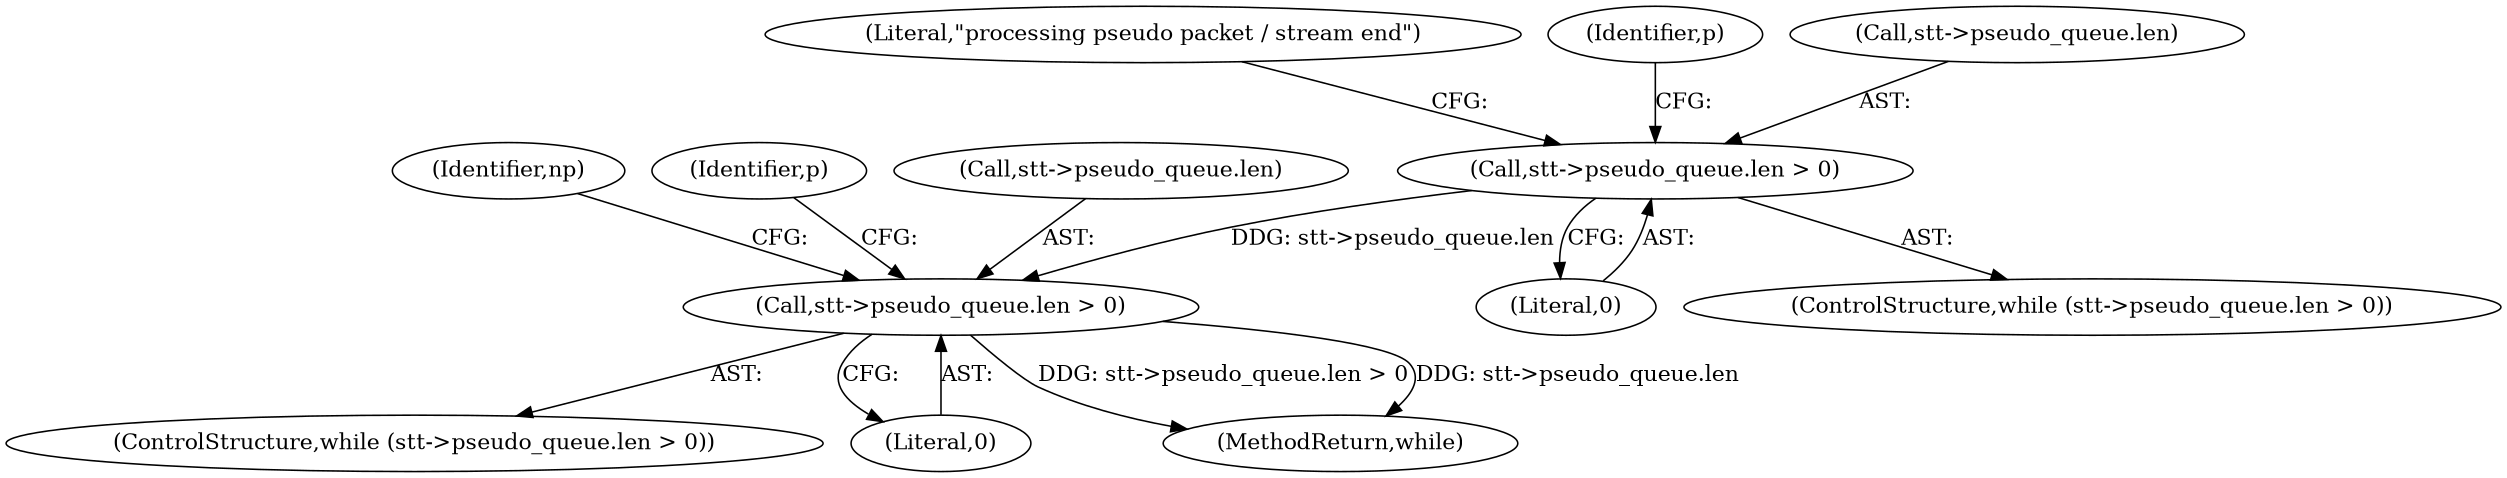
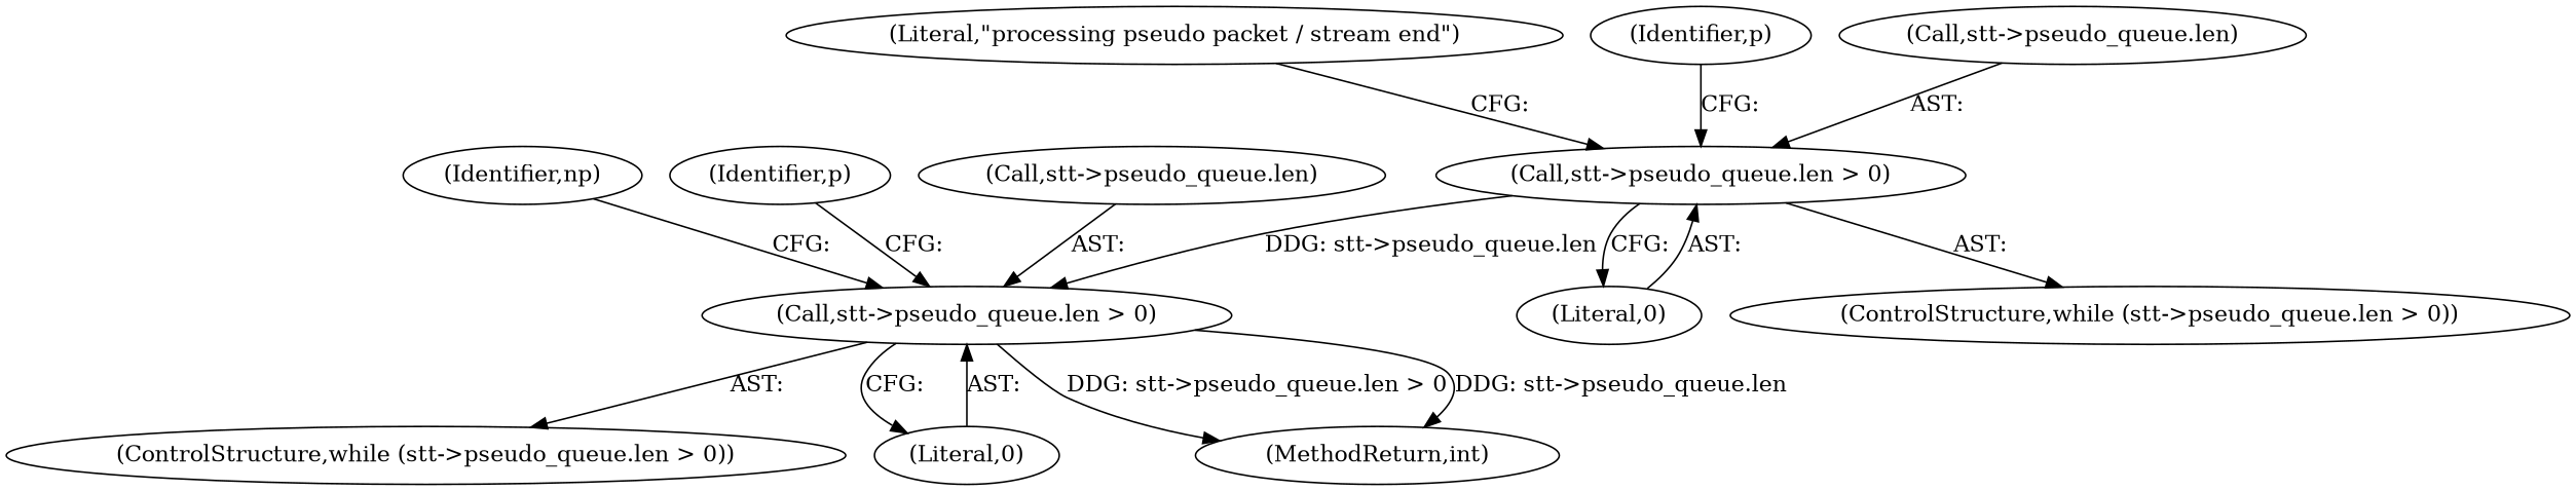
  digraph {
    n1 [label="(Call,stt->pseudo_queue.len > 0)"]
    n2 [label="(Call,stt->pseudo_queue.len > 0)"]
    n3 [label="(Literal,0)"]
    n4 [label="(ControlStructure,while (stt->pseudo_queue.len > 0))"]
    n5 [label="(ControlStructure,while (stt->pseudo_queue.len > 0))"]
    n6 [label="(Literal,0)"]
-   n7 [label="(MethodReturn,while)"]
+   n7 [label="(MethodReturn,int)"]
    n8 [label="(Literal,\"processing pseudo packet / stream end\")"]
    n9 [label="(Identifier,np)"]
    n10 [label="(Identifier,p)"]
    n11 [label="(Call,stt->pseudo_queue.len)"]
    n12 [label="(Identifier,p)"]
    n13 [label="(Call,stt->pseudo_queue.len)"]
    n1 -> n2 [label="DDG: stt->pseudo_queue.len"]
    n1 -> n3 [label="CFG: "]
    n1 -> n4 [label="AST: "]
    n2 -> n5 [label="AST: "]
    n2 -> n6 [label="CFG: "]
    n2 -> n7 [label="DDG: stt->pseudo_queue.len > 0"]
    n2 -> n7 [label="DDG: stt->pseudo_queue.len"]
    n3 -> n1 [label="AST: "]
    n6 -> n2 [label="AST: "]
    n8 -> n1 [label="CFG: "]
    n9 -> n2 [label="CFG: "]
    n10 -> n2 [label="CFG: "]
    n11 -> n2 [label="AST: "]
    n12 -> n1 [label="CFG: "]
    n13 -> n1 [label="AST: "]
  }
